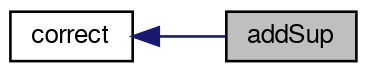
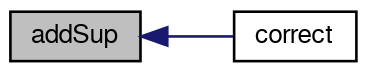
  digraph {
    rankdir=LR
    node [color=black fontname=FreeSans fontsize=10 shape=record]
    n1 [fillcolor=grey75 fontcolor=black height=0.2 label=addSup style=filled width=0.4]
    n2 [height=0.2 label=correct width=0.4]
-   n2 -> n1 [color=midnightblue dir=back fontname=FreeSans fontsize=10 labelfontname=FreeSans labelfontsize=10 style=solid]
+   n1 -> n2 [color=midnightblue dir=back fontname=FreeSans fontsize=10 labelfontname=FreeSans labelfontsize=10 style=solid]
  }
